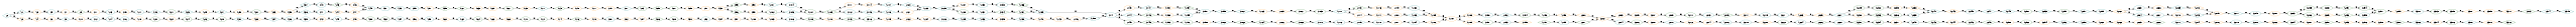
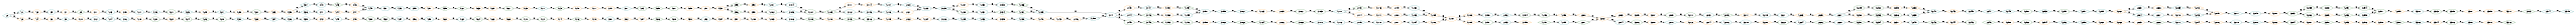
  strict digraph {
    rankdir=LR
    node [color=darkorange shape=octagon]
    S0 [color=teal shape=diamond]
    S1 [color=teal shape=diamond]
    S2 [shape=diamond]
    S3
    S4 [shape=diamond]
    S5 [color=teal]
    S6
    S7
    S8 [color=teal shape=diamond]
    S9 [color=darkgreen shape=diamond]
    S10
    S11
    S12 [color=teal]
    S13 [color=teal]
    S14 [color=teal]
    S15
    S16 [color=teal]
    S17 [color=teal]
    S18
    S19 [color=teal shape=diamond]
    S20 [color=darkgreen]
    S21 [color=darkgreen]
    S22
    S23 [color=teal shape=diamond]
    S24 [color=darkgreen]
    S25
    S26 [color=darkgreen shape=diamond]
    S27 [color=teal shape=diamond]
    S28 [color=darkgreen]
    S29
    S30 [color=teal shape=diamond]
    S31 [color=darkgreen]
    S32 [shape=diamond]
    S33 [shape=diamond]
    S34 [color=teal shape=diamond]
    S35
    S36 [color=teal]
    S37 [color=teal shape=diamond]
    S38 [color=teal shape=diamond]
    S39 [color=teal]
    S40 [color=teal]
    S41 [color=teal]
    S42
    S43 [color=darkgreen shape=diamond]
    S44 [shape=diamond]
    S45 [color=teal]
    S46
    S47 [shape=diamond]
    S48 [shape=diamond]
    S49 [color=teal]
    S50 [color=darkgreen]
    S51 [color=teal]
    S52 [color=darkgreen]
    S53 [color=teal]
    S54 [color=teal]
    S55 [color=teal]
    S56
    S57
    S58 [color=teal]
    S59 [color=darkgreen shape=diamond]
    S60 [shape=diamond]
    S61 [color=darkgreen shape=diamond]
    S62 [color=teal]
    S63
    S64 [color=darkgreen]
    S65
    S66
    S67 [color=darkgreen]
    S68 [shape=diamond]
    S69 [shape=diamond]
    S70 [color=darkgreen]
    S71 [color=teal shape=diamond]
    S72 [color=darkgreen]
    S73 [color=darkgreen shape=diamond]
    S74 [shape=diamond]
    S75
    S76 [color=darkgreen shape=diamond]
    S77 [shape=diamond]
    S78 [shape=diamond]
    S79
    S80 [color=teal]
    S81 [color=teal shape=diamond]
    S82 [shape=diamond]
    S83 [color=darkgreen]
    S84
    S85 [color=darkgreen shape=diamond]
    S86 [color=darkgreen shape=diamond]
    S87 [color=darkgreen]
    S88 [color=darkgreen]
    S89
    S90 [shape=diamond]
    S91
    S92 [color=teal]
    S93
    S94
    S95 [color=darkgreen shape=diamond]
    S96 [color=darkgreen shape=diamond]
    S97
    S98 [shape=diamond]
    S99
    S100
    S101 [color=teal shape=diamond]
    S102 [color=darkgreen]
    S103
    S104 [color=teal]
    S105 [color=teal shape=diamond]
    S106 [color=teal]
    S107 [color=darkgreen]
    S108 [color=darkgreen shape=diamond]
    S109 [color=darkgreen shape=diamond]
    S110 [shape=diamond]
    S111
    S112 [color=teal]
    S113 [color=darkgreen shape=diamond]
    S114 [shape=diamond]
    S115 [color=teal shape=diamond]
    n117 [color=darkgreen label=S316]
    S117 [color=teal shape=diamond]
    S118 [color=teal shape=diamond]
    S119 [shape=diamond]
    S120 [color=teal shape=diamond]
    S121
    S122 [shape=diamond]
    S123 [color=teal]
    S124
    S125 [color=teal shape=diamond]
    S126 [color=teal]
    S127
    S128 [color=darkgreen]
    S129 [color=teal shape=diamond]
    S130 [color=teal]
    S131 [color=teal]
    S132 [color=teal shape=diamond]
    S133 [color=teal]
    S134 [color=darkgreen shape=diamond]
    S135
    S136 [color=darkgreen shape=diamond]
    S137 [color=darkgreen shape=diamond]
    S138 [color=teal shape=diamond]
    S139 [color=teal shape=diamond]
    S140 [shape=diamond]
    S141 [color=teal]
    S142
    S143
    S144 [color=teal shape=diamond]
    S145 [color=darkgreen]
    S146
    S147 [color=teal shape=diamond]
    S148 [color=darkgreen shape=diamond]
    S149 [color=darkgreen shape=diamond]
    S150 [color=teal shape=diamond]
    S151 [shape=diamond]
    S152
    S153 [color=darkgreen]
    S154 [color=darkgreen shape=diamond]
    S155 [color=teal]
    S156 [color=darkgreen]
    S157 [color=teal]
    S158
    S159 [color=teal shape=diamond]
    S160 [color=teal shape=diamond]
    S161 [color=teal shape=diamond]
    S162 [color=darkgreen shape=diamond]
    S163
    S164 [color=darkgreen shape=diamond]
    S165 [shape=diamond]
    S166
    S167 [color=darkgreen]
    S168 [color=darkgreen shape=diamond]
    S169 [color=darkgreen]
    S170 [color=teal shape=diamond]
    S171 [color=teal shape=diamond]
    S172 [color=teal]
    S173 [color=darkgreen shape=diamond]
    S174
    S175 [color=teal shape=diamond]
    S176 [shape=diamond]
    S177 [shape=diamond]
    S178 [color=teal]
    S179
    S180
    S181
    S182 [color=teal]
    S183 [color=teal shape=diamond]
    S184 [color=teal]
    S185 [shape=diamond]
    S186 [shape=diamond]
    S187
    S188 [shape=diamond]
    S189 [shape=diamond]
    S190 [color=teal]
    S191 [color=darkgreen]
    S192 [color=teal shape=diamond]
    S193 [color=teal]
    S194 [color=darkgreen]
    S195 [shape=diamond]
    S196 [color=darkgreen]
    S198 [shape=diamond]
    S197 [color=darkgreen shape=diamond]
    S199 [color=teal]
    S200 [shape=diamond]
    S201 [color=darkgreen shape=diamond]
    S202 [shape=diamond]
    S203
    S204 [color=teal]
    S205
    S206 [color=darkgreen]
    S207
    S208
    S209 [color=darkgreen]
    S210 [color=teal shape=diamond]
    S211 [color=darkgreen]
    S212 [shape=diamond]
    S213 [color=teal]
    S214
    S215 [color=darkgreen shape=diamond]
    S216 [color=teal]
    S217 [shape=diamond]
    S218 [color=teal]
    S219 [color=teal]
    S220 [shape=diamond]
    S221 [color=teal]
    S222 [color=darkgreen]
    S223 [shape=diamond]
    S224 [color=teal]
    S225 [shape=diamond]
    S226 [color=darkgreen shape=diamond]
    S227 [color=teal shape=diamond]
    S228 [color=teal]
    S229 [color=darkgreen]
    S230
    S231 [color=darkgreen shape=diamond]
    S232 [color=darkgreen]
    S233 [color=darkgreen shape=diamond]
    S234 [color=darkgreen]
    S235
    S236 [color=darkgreen]
    S237
    S238 [shape=diamond]
    S239 [color=teal]
    S240 [color=teal]
    S241 [color=teal shape=diamond]
    S242 [color=darkgreen shape=diamond]
    S243 [shape=diamond]
    S244
    S245 [color=teal]
    S246 [color=darkgreen]
    S247 [color=teal shape=diamond]
    S248 [color=darkgreen shape=diamond]
    S249 [color=teal shape=diamond]
    S250
    S251 [color=darkgreen]
    S252 [color=darkgreen]
    S253 [color=teal shape=diamond]
    S254
    S255 [color=darkgreen]
    S256 [color=teal shape=diamond]
    S257 [color=teal shape=diamond]
    S258 [color=teal shape=diamond]
    S259 [color=teal]
    S260
    S261 [shape=diamond]
    S262 [shape=diamond]
    S263 [color=teal]
    S264 [color=teal shape=diamond]
    S265
    S266
    S267 [color=teal]
    S268 [color=darkgreen shape=diamond]
    S269 [color=teal shape=diamond]
    S270
    S271 [color=teal shape=diamond]
    S272 [shape=diamond]
    S273 [color=teal shape=diamond]
    S274 [shape=diamond]
    S275 [shape=diamond]
    S276 [shape=diamond]
    S277 [color=teal shape=diamond]
    S278 [color=teal]
    S279 [color=teal]
    S280 [color=teal shape=diamond]
    S281
    S282 [shape=diamond]
    S283 [color=darkgreen]
    S284 [color=darkgreen]
    S285 [color=darkgreen]
    S286 [color=darkgreen]
    S287
    S288 [color=darkgreen]
    S289 [shape=diamond]
    S290 [color=darkgreen shape=diamond]
    S291 [color=darkgreen shape=diamond]
    S292 [color=darkgreen shape=diamond]
    S293 [shape=diamond]
    S294 [color=darkgreen]
    S295 [color=teal]
    S296
    S297 [color=darkgreen]
    S298
    S299 [shape=diamond]
    S300 [color=darkgreen shape=diamond]
    S301 [color=teal]
    S302 [color=teal shape=diamond]
    S303 [color=darkgreen]
    S304
    S305 [color=darkgreen]
    S306 [color=darkgreen]
    S307 [shape=diamond]
    S308 [color=teal shape=diamond]
    S309
    S310 [shape=diamond]
    S311 [shape=diamond]
    S312 [color=darkgreen shape=diamond]
    S313 [color=darkgreen shape=diamond]
    S314 [color=teal shape=diamond]
    S315 [color=teal shape=diamond]
    S0 -> S1 [label=C]
    S0 -> S2 [label=A]
    S1 -> S3 [label=G]
    S2 -> S4 [label=T]
    S3 -> S5 [label=G]
    S4 -> S6 [label=C]
    S5 -> S7 [label=T]
    S6 -> S8 [label=T]
    S7 -> S9 [label=C]
    S8 -> S10 [label=T]
    S9 -> S11 [label=G]
    S10 -> S12 [label=T]
    S11 -> S13 [label=T]
    S12 -> S14 [label=G]
    S13 -> S15 [label=T]
    S14 -> S16 [label=A]
    S15 -> S17 [label=T]
    S16 -> S18 [label=A]
    S17 -> S19 [label=C]
    S18 -> S20 [label=G]
    S19 -> S21 [label=T]
    S20 -> S22 [label=G]
    S21 -> S23 [label=A]
    S22 -> S24 [label=G]
    S23 -> S25 [label=G]
    S24 -> S26 [label=G]
    S25 -> S27 [label=T]
    S26 -> S28 [label=T]
    S27 -> S29 [label=C]
    S28 -> S30 [label=A]
    S29 -> S31 [label=A]
    S30 -> S32 [label=G]
    S31 -> S33 [label=G]
    S32 -> S34 [label=G]
    S33 -> S35 [label=A]
    S34 -> S36 [label=A]
    S35 -> S37 [label=A]
    S35 -> S38 [label=G]
    S36 -> S39 [label=G]
    S37 -> S40 [label=A]
    S38 -> S41 [label=A]
    S39 -> S42 [label=A]
    S40 -> S43 [label=C]
    S41 -> S44 [label=C]
    S42 -> S45 [label=A]
    S43 -> S46 [label=G]
    S44 -> S47 [label=G]
    S45 -> S48 [label=T]
    S46 -> S49 [label=A]
    S47 -> S49 [label=A]
    S48 -> S50 [label=A]
    S49 -> S51 [label=C]
    S50 -> S52 [label=G]
    S51 -> S53 [label=T]
    S52 -> S54 [label=T]
    S53 -> S55 [label=A]
    S54 -> S56 [label=A]
    S55 -> S57 [label=G]
    S56 -> S58 [label=G]
    S57 -> S59 [label=T]
    S58 -> S60 [label=T]
    S59 -> S61 [label=C]
    S60 -> S62 [label=T]
    S61 -> S63 [label=C]
    S62 -> S64 [label=A]
    S63 -> S65 [label=T]
    S64 -> S66 [label=T]
    S65 -> S67 [label=C]
    S66 -> S68 [label=C]
    S67 -> S69 [label=C]
    S68 -> S70 [label=A]
    S69 -> S71 [label=T]
    S70 -> S72 [label=A]
    S71 -> S73 [label=T]
    S72 -> S74 [label=A]
    S73 -> S75 [label=A]
    S74 -> S76 [label=C]
    S75 -> S77 [label=A]
    S76 -> S78 [label=A]
    S77 -> S79 [label=G]
    S78 -> S80 [label=T]
    S79 -> S81 [label=G]
    S80 -> S82 [label=G]
    S81 -> S83 [label=A]
    S82 -> S84 [label=T]
    S83 -> S85 [label=A]
    S84 -> S86 [label=T]
    S85 -> S87 [label=G]
    S86 -> S88 [label=C]
    S87 -> S89 [label=G]
    S88 -> S90 [label=C]
    S89 -> S91 [label=A]
    S90 -> S92 [label=T]
    S91 -> S93 [label=A]
    S92 -> S94 [label=C]
    S93 -> S95 [label=T]
    S93 -> S96 [label=C]
    S94 -> S97 [label=C]
    S95 -> S98 [label=A]
    S96 -> S99 [label=A]
    S97 -> S100 [label=A]
    S98 -> S101 [label=G]
    S99 -> S102 [label=G]
    S100 -> S103 [label=A]
    S101 -> S104 [label=G]
    S102 -> S105 [label=G]
    S103 -> S106 [label=A]
    S104 -> S107 [label=A]
    S105 -> S107 [label=A]
    S106 -> S108 [label=A]
    S107 -> S109 [label=C]
    S108 -> S110 [label=A]
    S109 -> S111 [label=C]
    S109 -> S112 [label=T]
    S110 -> S113 [label=G]
    S111 -> S114 [label=T]
    S112 -> S115 [label=T]
    S113 -> n117 [label=A]
    S114 -> S117 [label=A]
    S115 -> S118 [label=A]
    n117 -> S119 [label=G]
    S117 -> S120 [label=G]
    S118 -> S121 [label=G]
    S119 -> S122 [label=A]
    S120 -> S123 [label=A]
    S121 -> S123 [label=A]
    S122 -> S124 [label=T]
    S123 -> S125 [label=A]
    S124 -> S126 [label=A]
    S125 -> S127 [label=C]
    S125 -> S128 [label=A]
    S126 -> S129 [label=G]
    S127 -> S130 [label=C]
    S128 -> S131 [label=C]
    S129 -> S132 [label=A]
    S130 -> S133 [label=G]
    S131 -> S134 [label=G]
    S132 -> S135 [label=C]
    S133 -> S136 [label=G]
    S134 -> S137 [label=G]
    S135 -> S138 [label=T]
    S136 -> S139 [label=A]
    S137 -> S139 [label=A]
    S138 -> S140 [label=A]
    S139 -> S141 [label=A]
    S140 -> S142 [label=G]
    S141 -> S143 [label=C]
    S141 -> S144 [label=G]
    S141 -> S145 [label=T]
    S142 -> S146 [label=G]
    S143 -> S147 [label=T]
    S144 -> S148 [label=T]
    S145 -> S149 [label=T]
    S146 -> S150 [label=A]
    S147 -> S151 [label=G]
    S148 -> S152 [label=G]
    S149 -> S153 [label=C]
    S150 -> S141 [label=A]
    S151 -> S154 [label=T]
    S152 -> S155 [label=T]
    S153 -> S156 [label=T]
    S154 -> S157 [label=A]
    S155 -> S157 [label=A]
    S156 -> S158 [label=A]
    S157 -> S159 [label=A]
    S158 -> S160 [label=G]
    S159 -> S161 [label=A]
    S160 -> S162 [label=T]
    S161 -> S163 [label=A]
    S162 -> S164 [label=G]
    S163 -> S165 [label=G]
    S164 -> S166 [label=C]
    S165 -> S167 [label=A]
    S166 -> S168 [label=T]
    S167 -> S169 [label=T]
    S168 -> S170 [label=T]
    S169 -> S171 [label=A]
    S170 -> S172 [label=G]
    S171 -> S173 [label=G]
    S171 -> S174 [label=A]
    S172 -> S175 [label=A]
    S173 -> S176 [label=C]
    S174 -> S177 [label=C]
    S175 -> S178 [label=A]
    S176 -> S179 [label=A]
    S177 -> S180 [label=A]
    S178 -> S181 [label=A]
    S179 -> S182 [label=T]
    S180 -> S183 [label=T]
    S181 -> S184 [label=T]
    S182 -> S185 [label=A]
    S183 -> S185 [label=A]
    S184 -> S186 [label=A]
    S185 -> S187 [label=G]
    S186 -> S187 [label=G]
    S187 -> S188 [label=G]
    S187 -> S189 [label=A]
    S188 -> S190 [label=C]
    S189 -> S191 [label=A]
    S190 -> S192 [label=T]
    S191 -> S193 [label=G]
    S192 -> S194 [label=C]
    S193 -> S195 [label=G]
    S194 -> S196 [label=C]
    S196 -> S198 [label=C]
    S198 -> S200 [label=A]
    S197 -> S199 [label=C]
    S199 -> S201 [label=A]
    S200 -> S202 [label=A]
    S201 -> S202 [label=A]
    S202 -> S203 [label=G]
    S202 -> S204 [label=C]
    S203 -> S205 [label=T]
    S204 -> S206 [label=T]
    S205 -> S207 [label=T]
    S206 -> S208 [label=T]
    S207 -> S209 [label=G]
    S208 -> S210 [label=G]
    S209 -> S211 [label=G]
    S210 -> S212 [label=C]
    S211 -> S213 [label=A]
    S212 -> S214 [label=A]
    S213 -> S215 [label=G]
    S214 -> S216 [label=G]
    S215 -> S217 [label=C]
    S216 -> S218 [label=G]
    S217 -> S219 [label=T]
    S218 -> S220 [label=T]
    S219 -> S221 [label=C]
    S220 -> S222 [label=A]
    S221 -> S223 [label=T]
    S222 -> S224 [label=A]
    S223 -> S225 [label=C]
    S224 -> S226 [label=C]
    S225 -> S227 [label=A]
    S226 -> S228 [label=T]
    S227 -> S229 [label=C]
    S227 -> S230 [label=T]
    S228 -> S231 [label=C]
    S229 -> S232 [label=T]
    S230 -> S233 [label=T]
    S231 -> S234 [label=A]
    S232 -> S235 [label=A]
    S233 -> S236 [label=A]
    S234 -> S237 [label=C]
    S235 -> S238 [label=C]
    S236 -> S239 [label=C]
    S237 -> S240 [label=A]
    S238 -> S241 [label=C]
    S239 -> S241 [label=C]
    S240 -> S242 [label=G]
    S241 -> S243 [label=A]
    S242 -> S244 [label=A]
    S243 -> S245 [label=G]
    S244 -> S246 [label=G]
    S245 -> S247 [label=A]
-   S246 -> S248 [label=C]
    S247 -> S249 [label=A]
    S248 -> S250 [label=G]
    S249 -> S251 [label=G]
    S250 -> S252 [label=T]
    S251 -> S253 [label=G]
    S252 -> S254 [label=A]
    S253 -> S255 [label=G]
    S254 -> S256 [label=G]
    S255 -> S257 [label=G]
    S256 -> S258 [label=G]
    S257 -> S259 [label=C]
    S258 -> S260 [label=A]
    S259 -> S261 [label=A]
    S260 -> S262 [label=G]
    S261 -> S263 [label=C]
    S261 -> S264 [label=T]
    S262 -> S265 [label=G]
    S263 -> S266 [label=T]
    S264 -> S267 [label=T]
    S265 -> S268 [label=T]
    S266 -> S269 [label=C]
    S267 -> S270 [label=C]
+   S268 -> S271 [label=C]
    S269 -> S272 [label=C]
    S270 -> S273 [label=C]
    S271 -> S274 [label=T]
    S272 -> S275 [label=C]
    S273 -> S275 [label=C]
    S274 -> S276 [label=T]
    S275 -> S277 [label=A]
    S276 -> S278 [label=G]
    S277 -> S279 [label=A]
    S278 -> S280 [label=T]
    S279 -> S281 [label=A]
    S280 -> S282 [label=T]
    S281 -> S283 [label=A]
    S282 -> S284 [label=A]
    S283 -> S285 [label=G]
    S283 -> S286 [label=A]
    S284 -> S287 [label=C]
    S285 -> S288 [label=T]
    S286 -> S289 [label=T]
    S287 -> S290 [label=C]
    S288 -> S291 [label=G]
    S289 -> S292 [label=G]
    S290 -> S293 [label=A]
    S291 -> S294 [label=C]
    S292 -> S295 [label=C]
    S293 -> S296 [label=C]
    S294 -> S297 [label=T]
    S295 -> S297 [label=T]
    S296 -> S298 [label=T]
    S297 -> S299 [label=T]
    S298 -> S300 [label=A]
    S299 -> S301 [label=T]
    S300 -> S302 [label=G]
    S301 -> S303 [label=T]
    S302 -> S304 [label=G]
    S303 -> S305 [label=A]
    S304 -> S306 [label=A]
    S305 -> S307 [label=G]
    S306 -> S308 [label=G]
    S307 -> S309 [label=A]
    S308 -> S310 [label=T]
    S309 -> S311 [label=C]
    S310 -> S312 [label=A]
    S311 -> S313 [label=G]
    S313 -> S314 [label=T]
    S314 -> S315 [label=A]
  }
